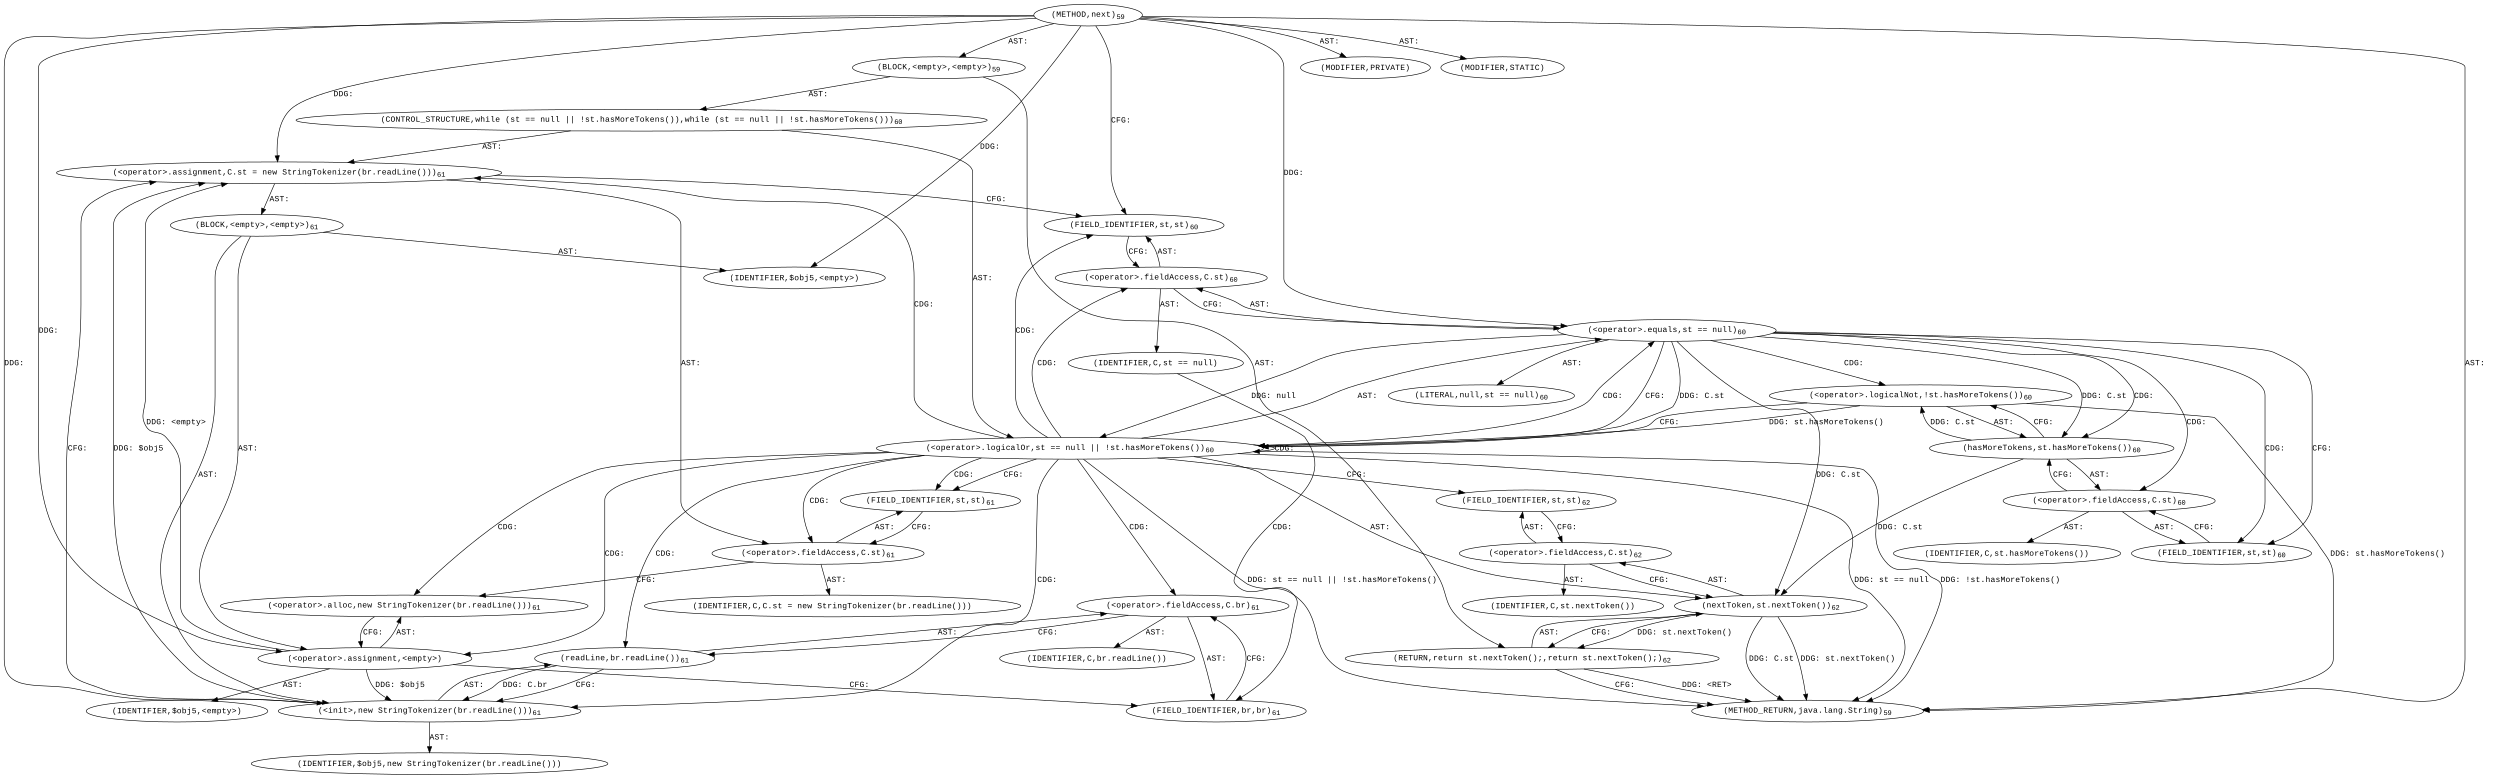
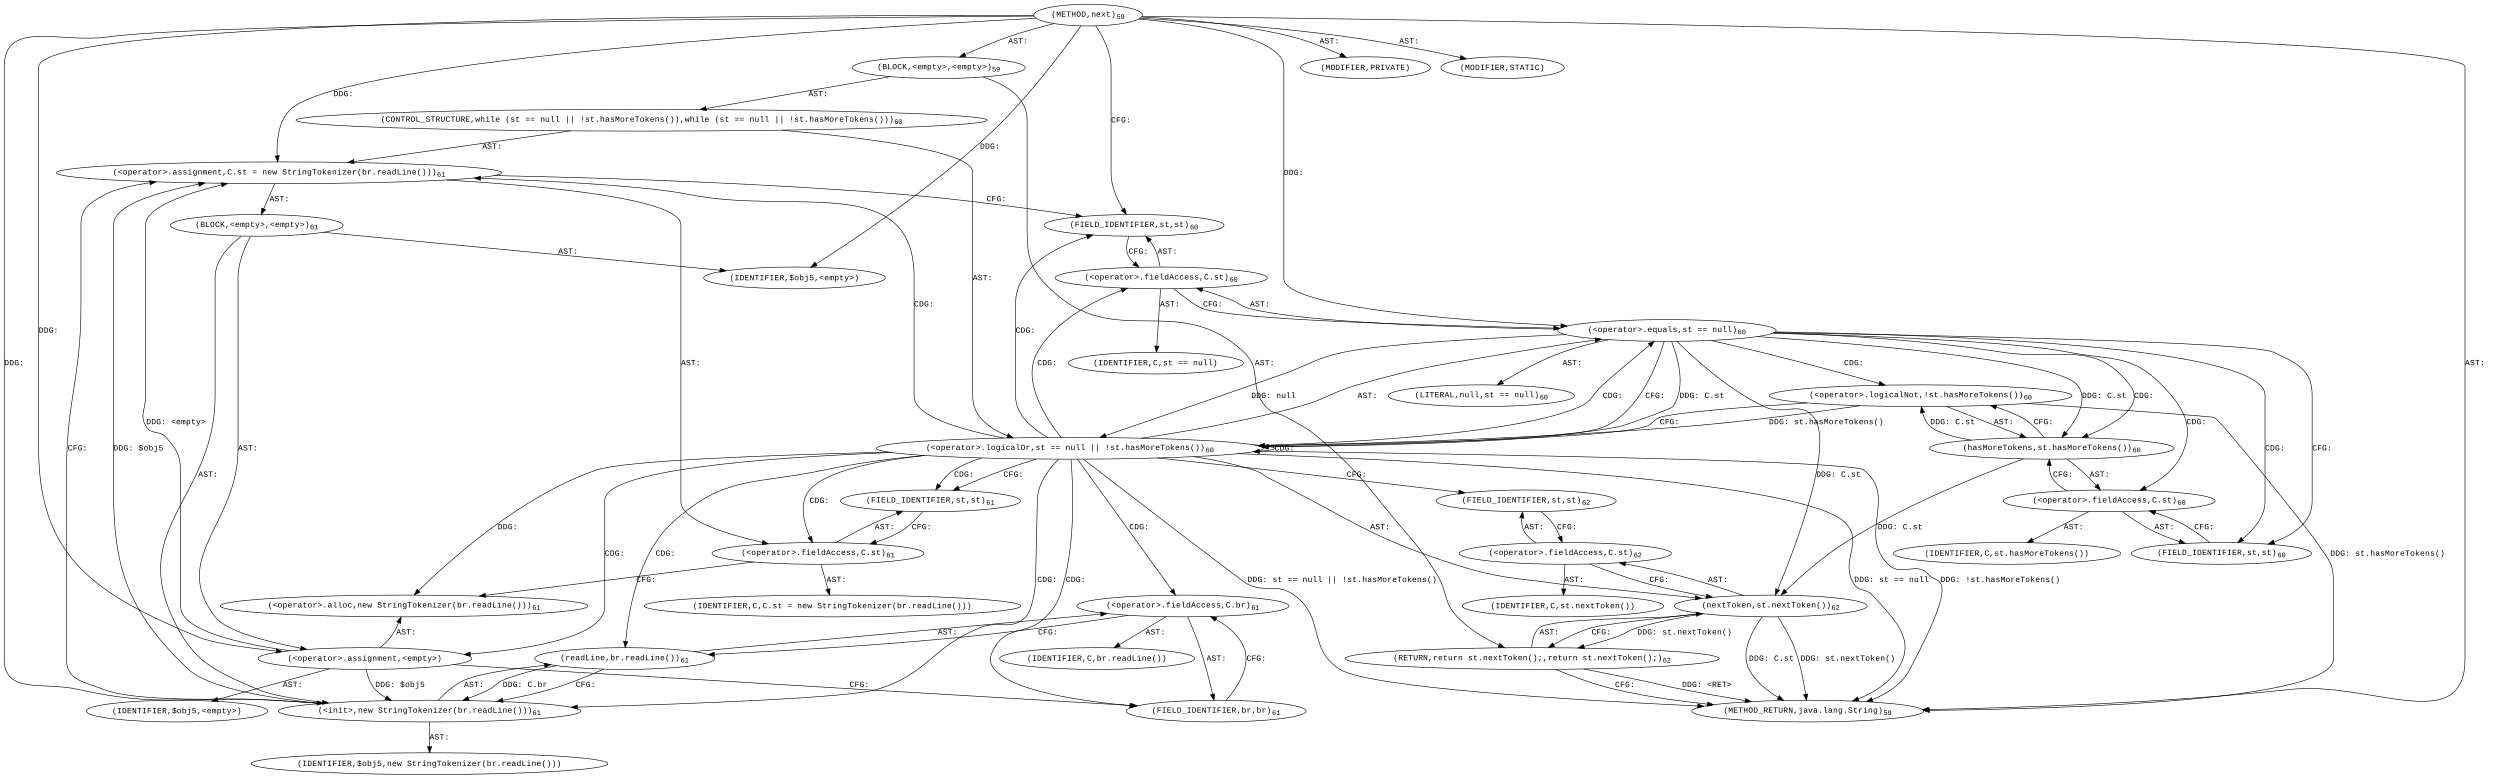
  digraph {
    fontname="Liberation Mono"
    node [fontname="Liberation Mono"]
    edge [fontname="Liberation Mono"]
    n1 [label=<(METHOD,next)<SUB>59</SUB>>]
    n2 [label=<(BLOCK,&lt;empty&gt;,&lt;empty&gt;)<SUB>59</SUB>>]
    n3 [label=<(&lt;operator&gt;.equals,st == null)<SUB>60</SUB>>]
    n4 [label=<(FIELD_IDENTIFIER,st,st)<SUB>60</SUB>>]
    n5 [label=<(&lt;operator&gt;.assignment,C.st = new StringTokenizer(br.readLine()))<SUB>61</SUB>>]
    n6 [label=<(&lt;operator&gt;.assignment,&lt;empty&gt;)>]
    n7 [label=<(&lt;init&gt;,new StringTokenizer(br.readLine()))<SUB>61</SUB>>]
    n8 [label=<(IDENTIFIER,$obj5,&lt;empty&gt;)>]
    n9 [label=<(MODIFIER,PRIVATE)>]
    n10 [label=<(MODIFIER,STATIC)>]
    n11 [label=<(METHOD_RETURN,java.lang.String)<SUB>59</SUB>>]
    n12 [label=<(CONTROL_STRUCTURE,while (st == null || !st.hasMoreTokens()),while (st == null || !st.hasMoreTokens()))<SUB>60</SUB>>]
    n13 [label=<(RETURN,return st.nextToken();,return st.nextToken();)<SUB>62</SUB>>]
    n14 [label=<(&lt;operator&gt;.logicalOr,st == null || !st.hasMoreTokens())<SUB>60</SUB>>]
    n15 [label=<(&lt;operator&gt;.fieldAccess,C.st)<SUB>60</SUB>>]
    n16 [label=<(&lt;operator&gt;.logicalNot,!st.hasMoreTokens())<SUB>60</SUB>>]
    n17 [label=<(LITERAL,null,st == null)<SUB>60</SUB>>]
    n18 [label=<(hasMoreTokens,st.hasMoreTokens())<SUB>60</SUB>>]
    n19 [label=<(&lt;operator&gt;.fieldAccess,C.st)<SUB>60</SUB>>]
    n20 [label=<(FIELD_IDENTIFIER,st,st)<SUB>60</SUB>>]
    n21 [label=<(nextToken,st.nextToken())<SUB>62</SUB>>]
    n22 [label=<(&lt;operator&gt;.fieldAccess,C.st)<SUB>61</SUB>>]
    n23 [label=<(BLOCK,&lt;empty&gt;,&lt;empty&gt;)<SUB>61</SUB>>]
    n24 [label=<(&lt;operator&gt;.alloc,new StringTokenizer(br.readLine()))<SUB>61</SUB>>]
    n25 [label=<(FIELD_IDENTIFIER,br,br)<SUB>61</SUB>>]
    n26 [label=<(IDENTIFIER,$obj5,&lt;empty&gt;)>]
    n27 [label=<(readLine,br.readLine())<SUB>61</SUB>>]
    n28 [label=<(IDENTIFIER,$obj5,new StringTokenizer(br.readLine()))>]
    n29 [label=<(FIELD_IDENTIFIER,st,st)<SUB>61</SUB>>]
    n30 [label=<(&lt;operator&gt;.fieldAccess,C.br)<SUB>61</SUB>>]
    n31 [label=<(FIELD_IDENTIFIER,st,st)<SUB>62</SUB>>]
    n32 [label=<(IDENTIFIER,C,st == null)>]
    n33 [label=<(IDENTIFIER,C,C.st = new StringTokenizer(br.readLine()))>]
    n34 [label=<(IDENTIFIER,C,br.readLine())>]
    n35 [label=<(&lt;operator&gt;.fieldAccess,C.st)<SUB>62</SUB>>]
    n36 [label=<(IDENTIFIER,C,st.hasMoreTokens())>]
    n37 [label=<(IDENTIFIER,C,st.nextToken())>]
    n1 -> n2 [label="AST: "]
    n1 -> n3 [label="DDG: "]
    n1 -> n4 [label="CFG: "]
    n1 -> n5 [label="DDG: "]
    n1 -> n6 [label="DDG: "]
    n1 -> n7 [label="DDG: "]
    n1 -> n8 [label="DDG: "]
    n1 -> n9 [label="AST: "]
    n1 -> n10 [label="AST: "]
    n1 -> n11 [label="AST: "]
    n2 -> n12 [label="AST: "]
    n2 -> n13 [label="AST: "]
    n3 -> n14 [label="CFG: "]
    n3 -> n14 [label="DDG: C.st"]
    n3 -> n14 [label="DDG: null"]
    n3 -> n15 [label="AST: "]
    n3 -> n16 [label="CDG: "]
    n3 -> n17 [label="AST: "]
    n3 -> n18 [label="DDG: C.st"]
    n3 -> n18 [label="CDG: "]
    n3 -> n19 [label="CDG: "]
    n3 -> n20 [label="CFG: "]
    n3 -> n20 [label="CDG: "]
    n3 -> n21 [label="DDG: C.st"]
    n4 -> n15 [label="CFG: "]
    n5 -> n4 [label="CFG: "]
    n5 -> n22 [label="AST: "]
    n5 -> n23 [label="AST: "]
    n6 -> n5 [label="DDG: &lt;empty&gt;"]
    n6 -> n7 [label="DDG: $obj5"]
    n6 -> n24 [label="AST: "]
    n6 -> n25 [label="CFG: "]
    n6 -> n26 [label="AST: "]
    n7 -> n5 [label="CFG: "]
    n7 -> n5 [label="DDG: $obj5"]
    n7 -> n27 [label="AST: "]
    n7 -> n28 [label="AST: "]
    n12 -> n5 [label="AST: "]
    n12 -> n14 [label="AST: "]
    n13 -> n11 [label="CFG: "]
    n13 -> n11 [label="DDG: &lt;RET&gt;"]
    n13 -> n21 [label="AST: "]
    n14 -> n3 [label="AST: "]
    n14 -> n3 [label="CDG: "]
    n14 -> n4 [label="CDG: "]
    n14 -> n5 [label="CDG: "]
    n14 -> n6 [label="CDG: "]
    n14 -> n7 [label="CDG: "]
    n14 -> n11 [label="DDG: st == null"]
    n14 -> n11 [label="DDG: !st.hasMoreTokens()"]
    n14 -> n11 [label="DDG: st == null || !st.hasMoreTokens()"]
    n14 -> n14 [label="CDG: "]
    n14 -> n15 [label="CDG: "]
    n14 -> n21 [label="AST: "]
    n14 -> n22 [label="CDG: "]
-   n14 -> n24 [label="CDG: "]
-   n32 -> n25 [label="CDG: "]
+   n14 -> n24 [label="DDG: "]
+   n14 -> n25 [label="CDG: "]
    n14 -> n27 [label="CDG: "]
    n14 -> n29 [label="CFG: "]
    n14 -> n29 [label="CDG: "]
    n14 -> n30 [label="CDG: "]
    n14 -> n31 [label="CFG: "]
    n15 -> n3 [label="CFG: "]
    n15 -> n4 [label="AST: "]
    n15 -> n32 [label="AST: "]
    n16 -> n11 [label="DDG: st.hasMoreTokens()"]
    n16 -> n14 [label="CFG: "]
    n16 -> n14 [label="DDG: st.hasMoreTokens()"]
    n16 -> n18 [label="AST: "]
    n18 -> n16 [label="CFG: "]
    n18 -> n16 [label="DDG: C.st"]
    n18 -> n19 [label="AST: "]
    n18 -> n21 [label="DDG: C.st"]
    n19 -> n18 [label="CFG: "]
    n19 -> n20 [label="AST: "]
    n19 -> n36 [label="AST: "]
    n20 -> n19 [label="CFG: "]
    n21 -> n11 [label="DDG: C.st"]
    n21 -> n11 [label="DDG: st.nextToken()"]
    n21 -> n13 [label="CFG: "]
    n21 -> n13 [label="DDG: st.nextToken()"]
    n21 -> n35 [label="AST: "]
    n22 -> n24 [label="CFG: "]
    n22 -> n29 [label="AST: "]
    n22 -> n33 [label="AST: "]
    n23 -> n6 [label="AST: "]
    n23 -> n7 [label="AST: "]
    n23 -> n8 [label="AST: "]
-   n24 -> n6 [label="CFG: "]
    n25 -> n30 [label="CFG: "]
    n27 -> n7 [label="CFG: "]
    n27 -> n7 [label="DDG: C.br"]
    n27 -> n30 [label="AST: "]
    n29 -> n22 [label="CFG: "]
    n30 -> n25 [label="AST: "]
    n30 -> n27 [label="CFG: "]
    n30 -> n34 [label="AST: "]
    n31 -> n35 [label="CFG: "]
    n35 -> n21 [label="CFG: "]
    n35 -> n31 [label="AST: "]
    n35 -> n37 [label="AST: "]
  }
